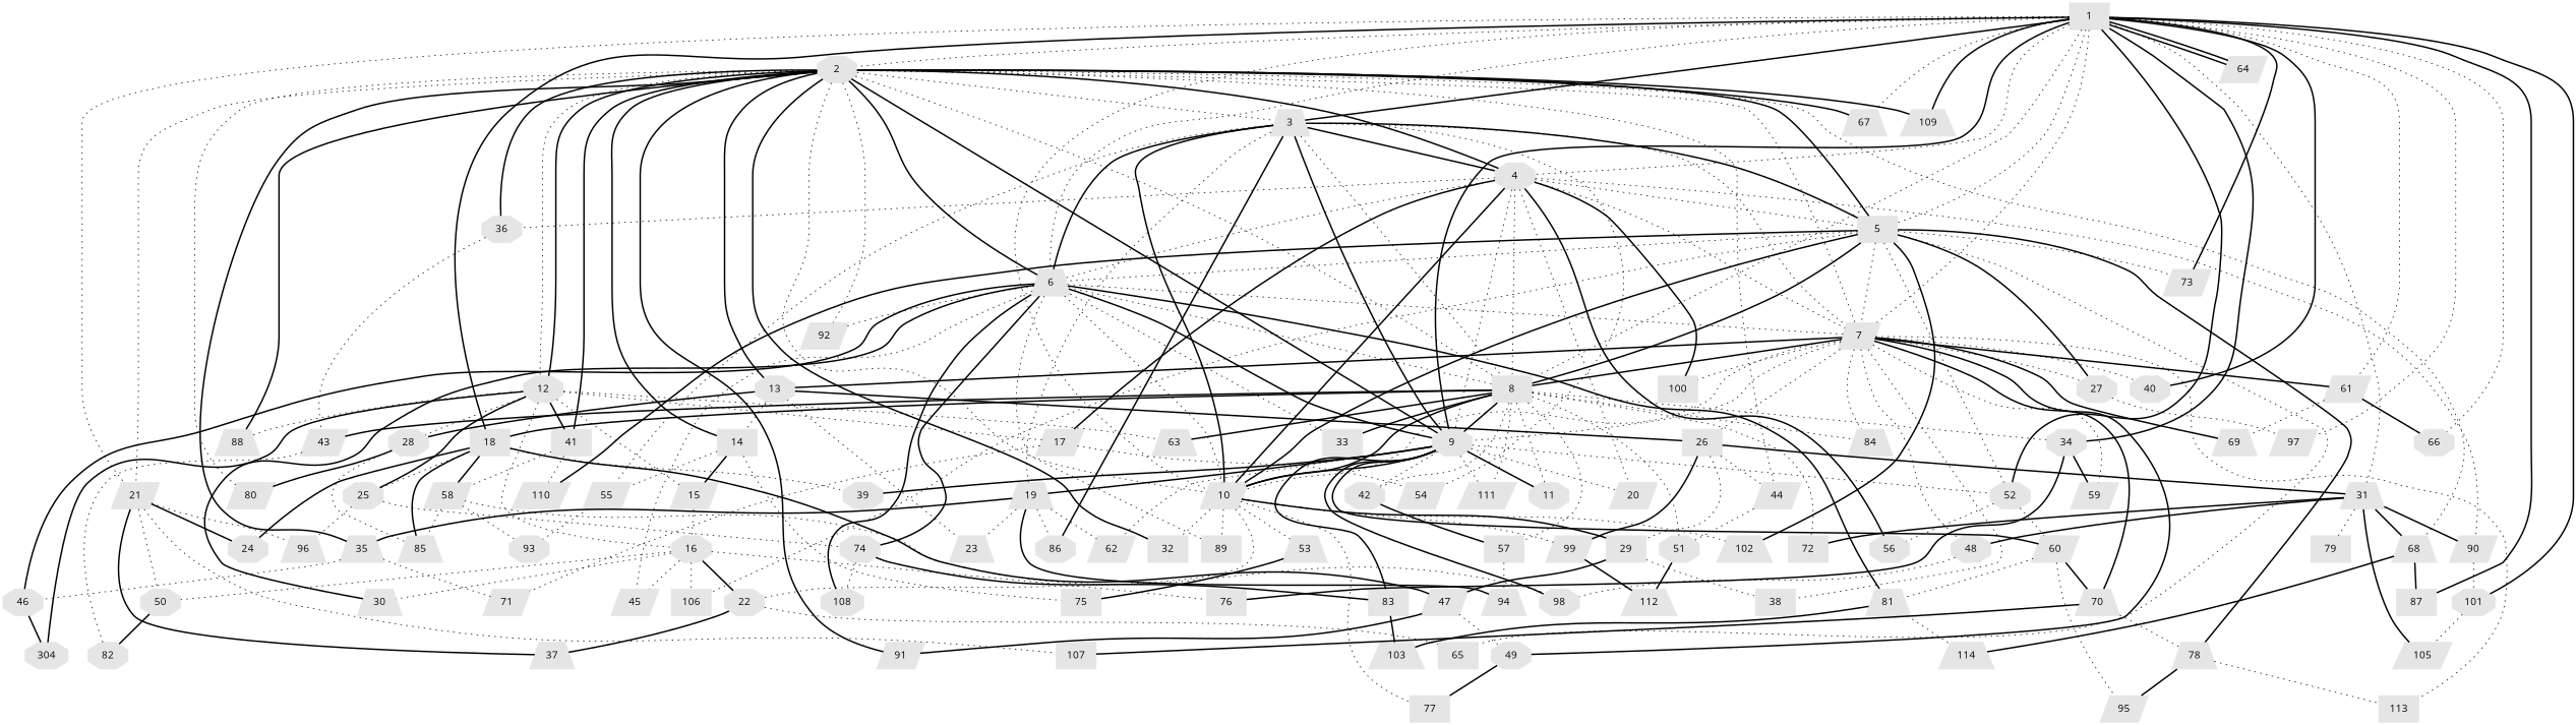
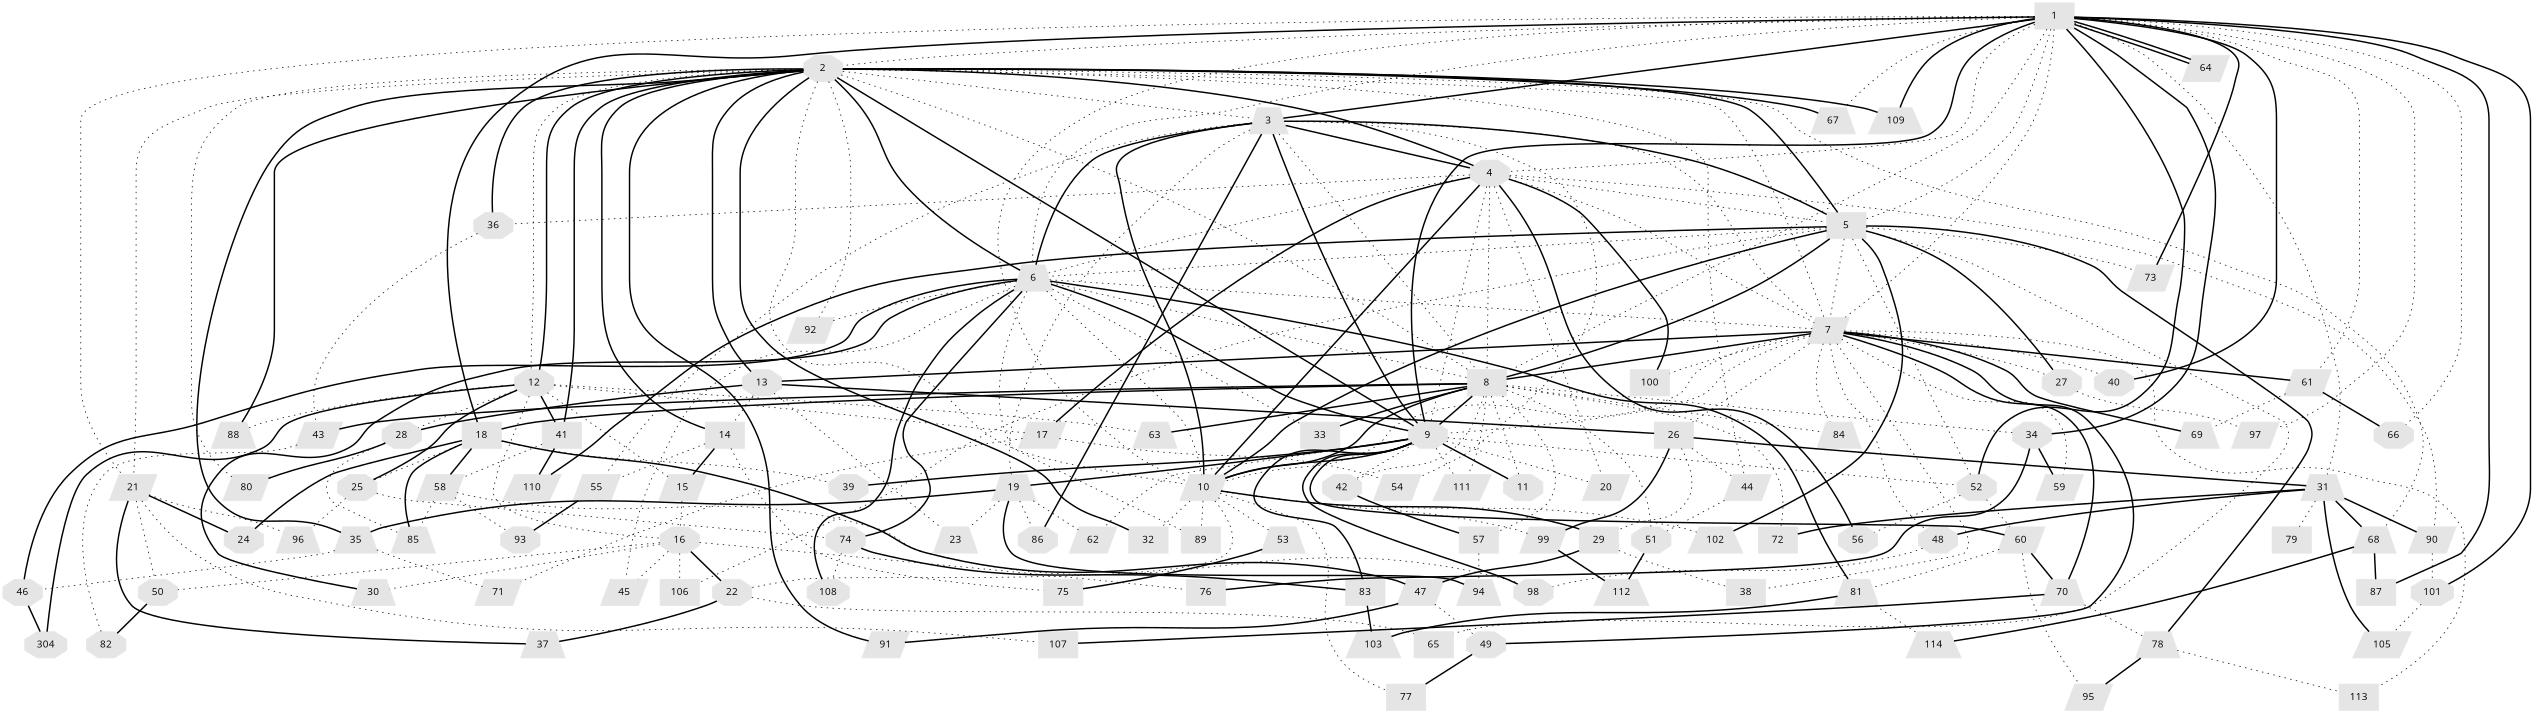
  graph {
    fontname="Open Sans"
    node [color=gray90 fontname="Open Sans" shape=octagon style=filled]
    edge [fontname="Open Sans" style=dotted]
    1 [shape=box]
    2
    3 [shape=trapezium]
    4
    5 [shape=box]
    6 [shape=trapezium]
    7 [shape=parallelogram]
    8 [shape=box]
    9
    10 [shape=parallelogram]
    18 [shape=box]
    21 [shape=parallelogram]
    31 [shape=trapezium]
    34
    40
    52
    61 [shape=parallelogram]
    64 [shape=parallelogram]
    66
    67 [shape=trapezium]
    73 [shape=parallelogram]
    87 [shape=box]
    97 [shape=parallelogram]
    101
    109 [shape=trapezium]
    12
    13
    14 [shape=box]
    32 [shape=box]
    35 [shape=trapezium]
    36
    41 [shape=box]
    44 [shape=parallelogram]
    68 [shape=trapezium]
    80 [shape=parallelogram]
    88 [shape=trapezium]
    91 [shape=parallelogram]
    92 [shape=parallelogram]
    19 [shape=trapezium]
    54 [shape=parallelogram]
    55 [shape=parallelogram]
    86
    17 [shape=parallelogram]
    20 [shape=parallelogram]
    56
    90 [shape=parallelogram]
    100 [shape=box]
    27
    65 [shape=box]
    78 [shape=trapezium]
    102 [shape=trapezium]
    106 [shape=box]
    110 [shape=parallelogram]
    30 [shape=trapezium]
    33 [shape=box]
    45 [shape=parallelogram]
    46
    74
    81 [shape=trapezium]
    89 [shape=box]
    108
    26 [shape=box]
    38 [shape=box]
    48
    49
    59 [shape=parallelogram]
    69 [shape=trapezium]
    70 [shape=trapezium]
    84 [shape=trapezium]
    113 [shape=box]
    11
    42
    43 [shape=parallelogram]
    51
    57 [shape=box]
    63 [shape=trapezium]
    72 [shape=box]
    111 [shape=parallelogram]
    39
    60 [shape=parallelogram]
    62 [shape=parallelogram]
    83 [shape=box]
    98
    22
    29 [shape=box]
    53 [shape=trapezium]
    77 [shape=box]
    99 [shape=parallelogram]
    25
    24
    47 [shape=parallelogram]
    58 [shape=parallelogram]
    85 [shape=trapezium]
    50
    37 [shape=trapezium]
    96 [shape=trapezium]
    107 [shape=box]
    79 [shape=box]
    105 [shape=parallelogram]
    76 [shape=box]
    15 [shape=parallelogram]
    16
    28
    n104 [label=304]
    23 [shape=trapezium]
    75 [shape=box]
    71 [shape=parallelogram]
    114 [shape=trapezium]
    94 [shape=trapezium]
    93
    95 [shape=parallelogram]
    103 [shape=trapezium]
    82
    112 [shape=trapezium]
    1 -- 2
    1 -- 3 [style=bold]
    1 -- 4
    1 -- 5
    1 -- 6
    1 -- 7
    1 -- 8
    1 -- 9 [style=bold]
    1 -- 10
    1 -- 18 [style=bold]
    1 -- 21
    1 -- 31
    1 -- 34 [style=bold]
    1 -- 40 [style=bold]
    1 -- 52 [style=bold]
    1 -- 61
    1 -- 64 [style=bold]
    1 -- 64 [style=bold]
    1 -- 66
    1 -- 67
    1 -- 73 [style=bold]
    1 -- 87 [style=bold]
    1 -- 97
    1 -- 101 [style=bold]
    1 -- 109 [style=bold]
    2 -- 3
    2 -- 4 [style=bold]
    2 -- 5 [style=bold]
    2 -- 6 [style=bold]
    2 -- 7
    2 -- 8
    2 -- 9 [style=bold]
    2 -- 10
    2 -- 21
    2 -- 67 [style=bold]
    2 -- 109 [style=bold]
    2 -- 12
    2 -- 12 [style=bold]
    2 -- 13 [style=bold]
    2 -- 14 [style=bold]
    2 -- 32 [style=bold]
    2 -- 35 [style=bold]
    2 -- 36 [style=bold]
    2 -- 41 [style=bold]
    2 -- 44
    2 -- 68
    2 -- 80
    2 -- 88 [style=bold]
    2 -- 91 [style=bold]
    2 -- 92
    3 -- 4 [style=bold]
    3 -- 5 [style=bold]
    3 -- 6 [style=bold]
    3 -- 7
    3 -- 8
    3 -- 9 [style=bold]
    3 -- 10 [style=bold]
    3 -- 19
    3 -- 54
    3 -- 55
    3 -- 86 [style=bold]
    4 -- 5
    4 -- 6
    4 -- 7
    4 -- 8
    4 -- 9
    4 -- 10 [style=bold]
    4 -- 36
    4 -- 17 [style=bold]
    4 -- 20
    4 -- 56 [style=bold]
    4 -- 90
    4 -- 100 [style=bold]
    5 -- 6
    5 -- 7
    5 -- 8 [style=bold]
    5 -- 10 [style=bold]
    5 -- 52
    5 -- 73
    5 -- 27 [style=bold]
    5 -- 65
    5 -- 78 [style=bold]
    5 -- 102 [style=bold]
    5 -- 106
    5 -- 110 [style=bold]
    6 -- 7
    6 -- 8
    6 -- 9 [style=bold]
    6 -- 10
    6 -- 92
    6 -- 30 [style=bold]
    6 -- 33
    6 -- 45
    6 -- 46 [style=bold]
    6 -- 74 [style=bold]
    6 -- 81 [style=bold]
    6 -- 89
    6 -- 108 [style=bold]
    7 -- 8 [style=bold]
    7 -- 9
    7 -- 10
    7 -- 40
    7 -- 61 [style=bold]
    7 -- 13 [style=bold]
    7 -- 100
    7 -- 27
    7 -- 26
    7 -- 38
    7 -- 48
    7 -- 49 [style=bold]
    7 -- 59
    7 -- 69 [style=bold]
    7 -- 70 [style=bold]
    7 -- 84
    7 -- 113
    8 -- 9 [style=bold]
    8 -- 10 [style=bold]
    8 -- 18 [style=bold]
    8 -- 34
    8 -- 33 [style=bold]
    8 -- 84
    8 -- 11
    8 -- 42
    8 -- 43 [style=bold]
    8 -- 51
    8 -- 57
    8 -- 63 [style=bold]
    8 -- 72
    8 -- 111
    9 -- 10 [style=bold]
    9 -- 52
    9 -- 19 [style=bold]
    9 -- 20
    9 -- 11 [style=bold]
    9 -- 42
    9 -- 111
    9 -- 39 [style=bold]
    9 -- 60 [style=bold]
    9 -- 62
    9 -- 83 [style=bold]
    9 -- 98 [style=bold]
    10 -- 32
    10 -- 102
    10 -- 89
    10 -- 22
    10 -- 29 [style=bold]
    10 -- 53
    10 -- 77
    10 -- 99
    18 -- 39
    18 -- 25
    18 -- 24 [style=bold]
    18 -- 47 [style=bold]
    18 -- 58 [style=bold]
    18 -- 85 [style=bold]
    21 -- 24 [style=bold]
    21 -- 50
    21 -- 37 [style=bold]
    21 -- 96
    21 -- 107
    31 -- 68 [style=bold]
    31 -- 90 [style=bold]
    31 -- 48 [style=bold]
    31 -- 72 [style=bold]
    31 -- 79
    31 -- 105 [style=bold]
    34 -- 59 [style=bold]
    34 -- 76 [style=bold]
    52 -- 56
    52 -- 60
    61 -- 66 [style=bold]
    61 -- 69
    101 -- 105
    12 -- 41 [style=bold]
    12 -- 88
    12 -- 17
    12 -- 63
    12 -- 25 [style=bold]
    12 -- 15
    12 -- 16
    12 -- 28
    12 -- n104 [style=bold]
    13 -- 14
    13 -- 26 [style=bold]
    13 -- 28 [style=bold]
    13 -- 23
    14 -- 55
    14 -- 15 [style=bold]
    14 -- 75
    35 -- 46
    35 -- 71
    36 -- 43
-   41 -- 110
+   41 -- 110 [style=bold]
    41 -- 58
    44 -- 51
    68 -- 87 [style=bold]
    68 -- 114 [style=bold]
    19 -- 35 [style=bold]
    19 -- 86
    19 -- 62
    19 -- 23
    19 -- 94 [style=bold]
-   55 -- 93
+   55 -- 93 [style=bold]
    17 -- 54
    17 -- 71
    90 -- 101
    27 -- 97
    78 -- 113
    78 -- 95 [style=bold]
    46 -- n104 [style=bold]
    74 -- 108
    74 -- 83 [style=bold]
    81 -- 114
    81 -- 103 [style=bold]
    26 -- 31 [style=bold]
    26 -- 44
    26 -- 29
    26 -- 99 [style=bold]
    48 -- 98
    49 -- 77 [style=bold]
    70 -- 78
    70 -- 107 [style=bold]
    42 -- 57 [style=bold]
    43 -- 82
    51 -- 112 [style=bold]
    57 -- 94
    60 -- 81
    60 -- 70 [style=bold]
    60 -- 95
    83 -- 103 [style=bold]
    22 -- 65
    22 -- 37 [style=bold]
    29 -- 38
    29 -- 47 [style=bold]
    53 -- 75 [style=bold]
    99 -- 112 [style=bold]
    25 -- 74
    25 -- 96
    47 -- 91 [style=bold]
    47 -- 49
    58 -- 98
    58 -- 85
    58 -- 93
    50 -- 82 [style=bold]
    15 -- 16
    16 -- 106
    16 -- 30
    16 -- 45
    16 -- 22 [style=bold]
    16 -- 50
    16 -- 76
    28 -- 80 [style=bold]
    28 -- 85
  }
